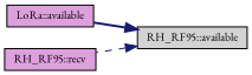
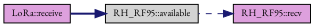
  digraph {
    fontname="EB Garamond"
    rankdir=RL
    node [color=black fillcolor=plum fontname="EB Garamond" fontsize=10 shape=record style=filled]
    edge [color=midnightblue dir=back fontname="EB Garamond" fontsize=10 labelfontname=Helvetica labelfontsize=10]
    n1 [fillcolor=lightgrey fontcolor=black height=0.2 label="RH_RF95::available" width=0.4]
-   n2 [height=0.2 label="LoRa::available" width=0.4]
+   n2 [height=0.2 label="LoRa::receive" width=0.4]
    n3 [height=0.2 label="RH_RF95::recv" width=0.4]
    n1 -> n2 [style=bold]
-   n1 -> n3 [style=dashed]
+   n3 -> n1 [style=dashed]
  }
